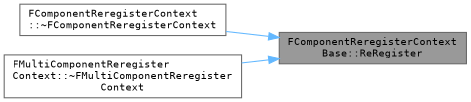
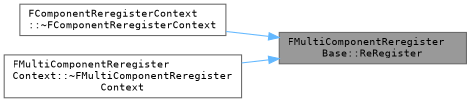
  digraph {
    rankdir=RL
    fontname="DejaVu Sans Mono"
    node [color=grey40 fillcolor=white fontname="DejaVu Sans Mono" fontsize=10 shape=box style=filled]
    edge [color=steelblue1 dir=back fontname="DejaVu Sans Mono" fontsize=10 labelfontname=Helvetica labelfontsize=10 style=solid]
-   n1 [color=gray40 fillcolor=grey60 fontcolor=black height=0.2 label="FComponentReregisterContext\lBase::ReRegister" width=0.4]
+   n1 [color=gray40 fillcolor=grey60 fontcolor=black height=0.2 label="FMultiComponentReregister\lBase::ReRegister" width=0.4]
    n2 [height=0.2 label="FComponentReregisterContext\l::~FComponentReregisterContext" width=0.4]
    n3 [height=0.2 label="FMultiComponentReregister\lContext::~FMultiComponentReregister\lContext" width=0.4]
    n1 -> n2
    n1 -> n3
  }
